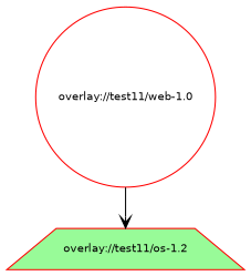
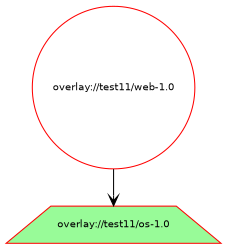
  digraph {
    compound=true
    concentrate=true
    newrank=true
    rankdir=TD
    node [color=red fontname=Helvetica fontsize=10 style=filled]
    "overlay://test11/web-1.0" [fillcolor=white shape=circle]
-   "overlay://test11/os-1.0" [fillcolor=palegreen shape=trapezium label="overlay://test11/os-1.2"]
+   "overlay://test11/os-1.0" [fillcolor=palegreen shape=trapezium]
    "overlay://test11/web-1.0" -> "overlay://test11/os-1.0" [arrowhead=vee]
  }
